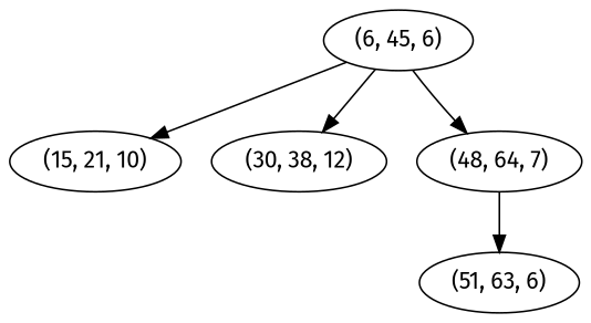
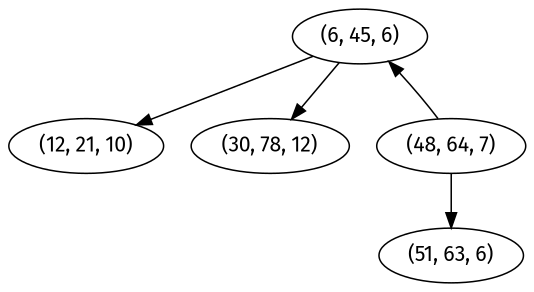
  digraph {
    fontname="Fira Sans"
    node [fontname="Fira Sans"]
    edge [fontname="Fira Sans"]
    n1 [label="(6, 45, 6)"]
-   "(12, 21, 10)" [label="(15, 21, 10)"]
-   "(30, 38, 12)"
+   "(12, 21, 10)"
+   "(30, 38, 12)" [label="(30, 78, 12)"]
    "(48, 64, 7)"
    n5 [label="(51, 63, 6)"]
    n1 -> "(12, 21, 10)"
    n1 -> "(30, 38, 12)"
-   n1 -> "(48, 64, 7)"
+   "(48, 64, 7)" -> n1
    "(48, 64, 7)" -> n5
  }
